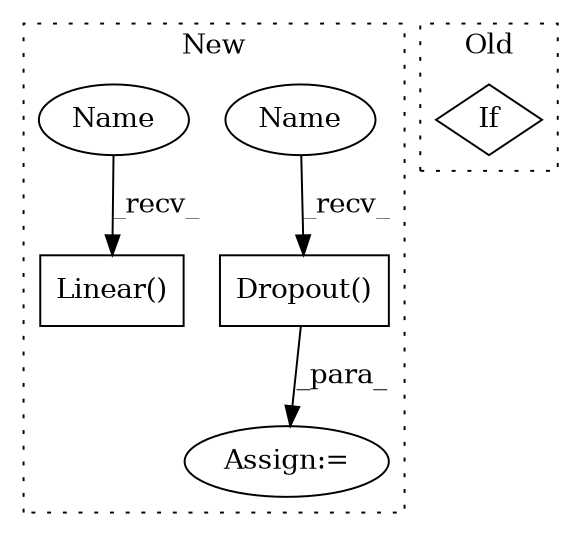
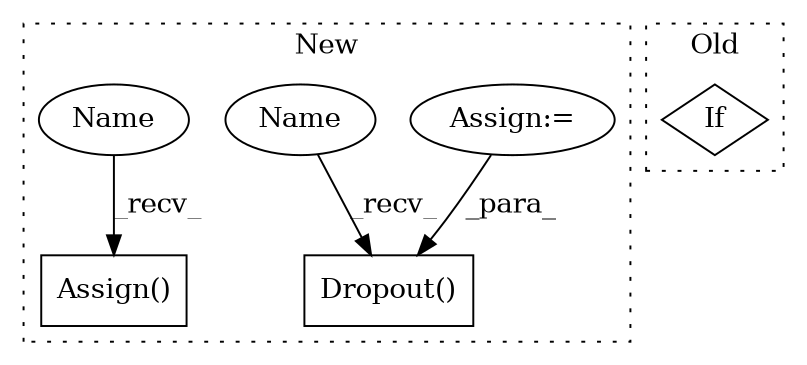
  digraph {
    node [a=75 l=2 shape=ellipse]
    n1 [l="11,1" label="Dropout()" s="2323,2352" shape=box]
    n2 [a=68 l=3 label="Assign:=" s=2320]
-   n3 [l="10,13" label="Linear()" s="2384,2452" shape=box]
+   n3 [l="10,13" label="Assign()" s="2384,2452" shape=box]
    n4 [a=87 label=Name s=2323]
    n5 [a=87 label=Name s=2384]
    n6 [a=96 l="3,14" label=If s="1869,1932" shape=diamond]
    subgraph cluster_1 {
      label=New
      style=dotted
      n1
      n2
      n3
      n4
      n5
    }
    subgraph cluster_2 {
      label=Old
      style=dotted
      n6
    }
-   n1 -> n2 [label=_para_]
+   n2 -> n1 [label=_para_]
    n4 -> n1 [label=_recv_]
    n5 -> n3 [label=_recv_]
  }
